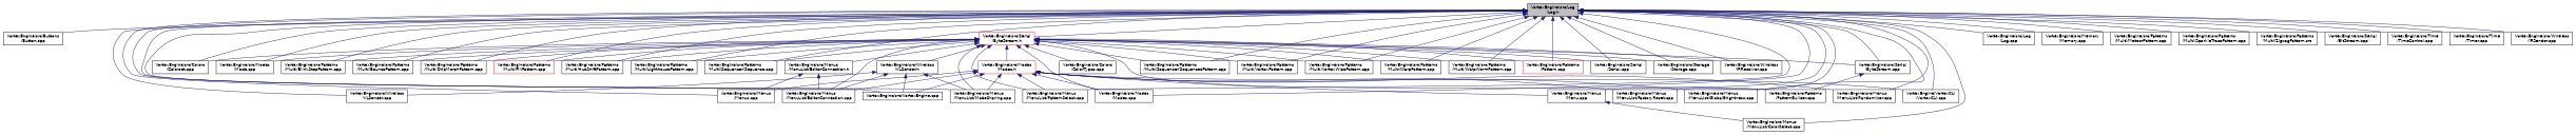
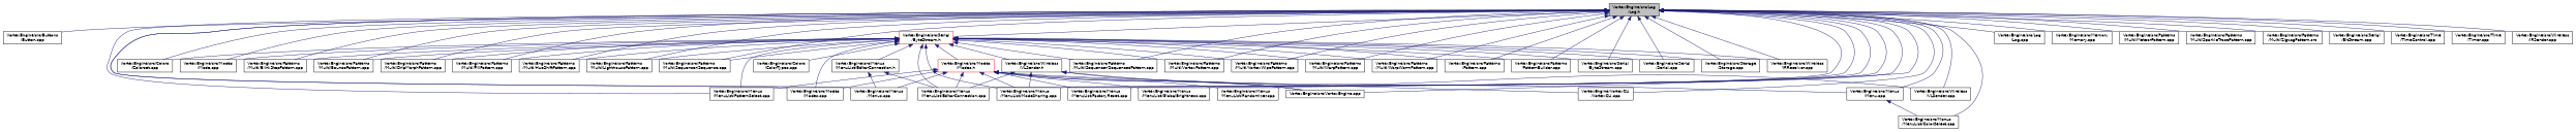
  digraph {
    node [color=black fontname=Helvetica fontsize=10 shape=record]
    edge [color=midnightblue dir=back fontname=Helvetica fontsize=10 labelfontname=Helvetica labelfontsize=10 style=solid]
    n1 [fillcolor=grey75 fontcolor=black height=0.2 label="VortexEngine/src/Log\l/Log.h" style=filled width=0.4]
    n2 [height=0.2 label="VortexEngine/src/Buttons\l/Button.cpp" width=0.4]
    n3 [color=red height=0.2 label="VortexEngine/src/Serial\l/ByteStream.h" width=0.4]
    n4 [height=0.2 label="VortexEngine/src/Colors\l/Colorset.cpp" width=0.4]
    n5 [height=0.2 label="VortexEngine/src/Menus\l/Menu.cpp" width=0.4]
    n6 [height=0.2 label="VortexEngine/src/Menus\l/MenuList/ColorSelect.cpp" width=0.4]
    n7 [height=0.2 label="VortexEngine/src/Menus\l/MenuList/EditorConnection.cpp" width=0.4]
    n8 [height=0.2 label="VortexEngine/src/Menus\l/MenuList/FactoryReset.cpp" width=0.4]
    n9 [height=0.2 label="VortexEngine/src/Menus\l/MenuList/GlobalBrightness.cpp" width=0.4]
    n10 [height=0.2 label="VortexEngine/src/Menus\l/MenuList/ModeSharing.cpp" width=0.4]
    n11 [height=0.2 label="VortexEngine/src/Menus\l/MenuList/PatternSelect.cpp" width=0.4]
    n12 [height=0.2 label="VortexEngine/src/Menus\l/MenuList/Randomizer.cpp" width=0.4]
    n13 [height=0.2 label="VortexEngine/src/Menus\l/Menus.cpp" width=0.4]
    n14 [height=0.2 label="VortexEngine/src/Modes\l/Modes.cpp" width=0.4]
    n15 [height=0.2 label="VortexEngine/src/VortexEngine.cpp" width=0.4]
    n16 [height=0.2 label="VortexEngine/VortexCLI\l/VortexCLI.cpp" width=0.4]
    n17 [height=0.2 label="VortexEngine/src/Wireless\l/VLSender.cpp" width=0.4]
    n18 [height=0.2 label="VortexEngine/src/Modes\l/Mode.cpp" width=0.4]
    n19 [height=0.2 label="VortexEngine/src/Patterns\l/Multi/BlinkStepPattern.cpp" width=0.4]
    n20 [height=0.2 label="VortexEngine/src/Patterns\l/Multi/BouncePattern.cpp" width=0.4]
    n21 [height=0.2 label="VortexEngine/src/Patterns\l/Multi/DripMorphPattern.cpp" width=0.4]
-   n22 [color=red height=0.2 label="VortexEngine/src/Patterns\l/Multi/FillPattern.cpp" width=0.4]
+   n22 [height=0.2 label="VortexEngine/src/Patterns\l/Multi/FillPattern.cpp" width=0.4]
    n23 [height=0.2 label="VortexEngine/src/Patterns\l/Multi/HueShiftPattern.cpp" width=0.4]
    n24 [height=0.2 label="VortexEngine/src/Patterns\l/Multi/LighthousePattern.cpp" width=0.4]
    n25 [height=0.2 label="VortexEngine/src/Patterns\l/Multi/Sequencer/Sequence.cpp" width=0.4]
    n26 [height=0.2 label="VortexEngine/src/Patterns\l/Multi/Sequencer/SequencedPattern.cpp" width=0.4]
    n27 [height=0.2 label="VortexEngine/src/Patterns\l/Multi/VortexPattern.cpp" width=0.4]
    n28 [height=0.2 label="VortexEngine/src/Patterns\l/Multi/VortexWipePattern.cpp" width=0.4]
    n29 [height=0.2 label="VortexEngine/src/Patterns\l/Multi/WarpPattern.cpp" width=0.4]
    n30 [height=0.2 label="VortexEngine/src/Patterns\l/Multi/WarpWormPattern.cpp" width=0.4]
-   n31 [color=red height=0.2 label="VortexEngine/src/Patterns\l/Pattern.cpp" width=0.4]
+   n31 [height=0.2 label="VortexEngine/src/Patterns\l/Pattern.cpp" width=0.4]
    n32 [height=0.2 label="VortexEngine/src/Patterns\l/PatternBuilder.cpp" width=0.4]
    n33 [height=0.2 label="VortexEngine/src/Serial\l/ByteStream.cpp" width=0.4]
    n34 [height=0.2 label="VortexEngine/src/Serial\l/Serial.cpp" width=0.4]
    n35 [height=0.2 label="VortexEngine/src/Storage\l/Storage.cpp" width=0.4]
    n36 [height=0.2 label="VortexEngine/src/Wireless\l/IRReceiver.cpp" width=0.4]
    n37 [height=0.2 label="VortexEngine/src/Log\l/Log.cpp" width=0.4]
    n38 [height=0.2 label="VortexEngine/src/Memory\l/Memory.cpp" width=0.4]
    n39 [height=0.2 label="VortexEngine/src/Patterns\l/Multi/MeteorPattern.cpp" width=0.4]
    n40 [height=0.2 label="VortexEngine/src/Patterns\l/Multi/SparkleTracePattern.cpp" width=0.4]
    n41 [height=0.2 label="VortexEngine/src/Patterns\l/Multi/ZigzagPattern.src" width=0.4]
    n42 [height=0.2 label="VortexEngine/src/Serial\l/BitStream.cpp" width=0.4]
    n43 [height=0.2 label="VortexEngine/src/Time\l/TimeControl.cpp" width=0.4]
    n44 [height=0.2 label="VortexEngine/src/Time\l/Timer.cpp" width=0.4]
    n45 [height=0.2 label="VortexEngine/src/Wireless\l/IRSender.cpp" width=0.4]
    n46 [height=0.2 label="VortexEngine/src/Colors\l/ColorTypes.cpp" width=0.4]
    n47 [color=red height=0.2 label="VortexEngine/src/Modes\l/Modes.h" width=0.4]
    n48 [height=0.2 label="VortexEngine/src/Menus\l/MenuList/EditorConnection.h" width=0.4]
    n49 [height=0.2 label="VortexEngine/src/Wireless\l/VLSender.h" width=0.4]
    n1 -> n2
    n1 -> n3
    n1 -> n4
    n1 -> n5
    n1 -> n6
    n1 -> n7
    n1 -> n8
    n1 -> n9
    n1 -> n10
    n1 -> n11
    n1 -> n12
    n1 -> n13
    n1 -> n14
    n1 -> n15
    n1 -> n16
    n1 -> n17
    n1 -> n18
    n1 -> n19
    n1 -> n20
    n1 -> n21
    n1 -> n22
    n1 -> n23
    n1 -> n24
    n1 -> n25
    n1 -> n26
    n1 -> n27
    n1 -> n28
    n1 -> n29
    n1 -> n30
    n1 -> n31
-   n33 -> n32
+   n1 -> n32
    n1 -> n33
    n1 -> n34
    n1 -> n35
    n1 -> n36
    n1 -> n37
    n1 -> n38
    n1 -> n39
    n1 -> n40
    n1 -> n41
    n1 -> n42
    n1 -> n43
    n1 -> n44
    n1 -> n45
    n3 -> n4
    n3 -> n7
    n3 -> n10
    n3 -> n11
    n3 -> n14
    n3 -> n18
    n3 -> n19
    n3 -> n20
    n3 -> n21
    n3 -> n22
    n3 -> n23
    n3 -> n24
    n3 -> n25
    n3 -> n26
    n3 -> n27
    n3 -> n28
    n3 -> n29
    n3 -> n30
    n3 -> n31
    n3 -> n32
    n3 -> n33
    n3 -> n34
    n3 -> n35
    n3 -> n36
    n3 -> n46
    n3 -> n47
    n3 -> n48
    n3 -> n49
    n5 -> n6
    n47 -> n5
    n47 -> n7
    n47 -> n8
    n47 -> n9
    n47 -> n10
    n47 -> n11
    n47 -> n12
    n47 -> n13
    n47 -> n14
    n47 -> n15
    n47 -> n16
    n48 -> n7
    n48 -> n13
    n49 -> n7
    n49 -> n10
    n49 -> n15
    n49 -> n17
  }
